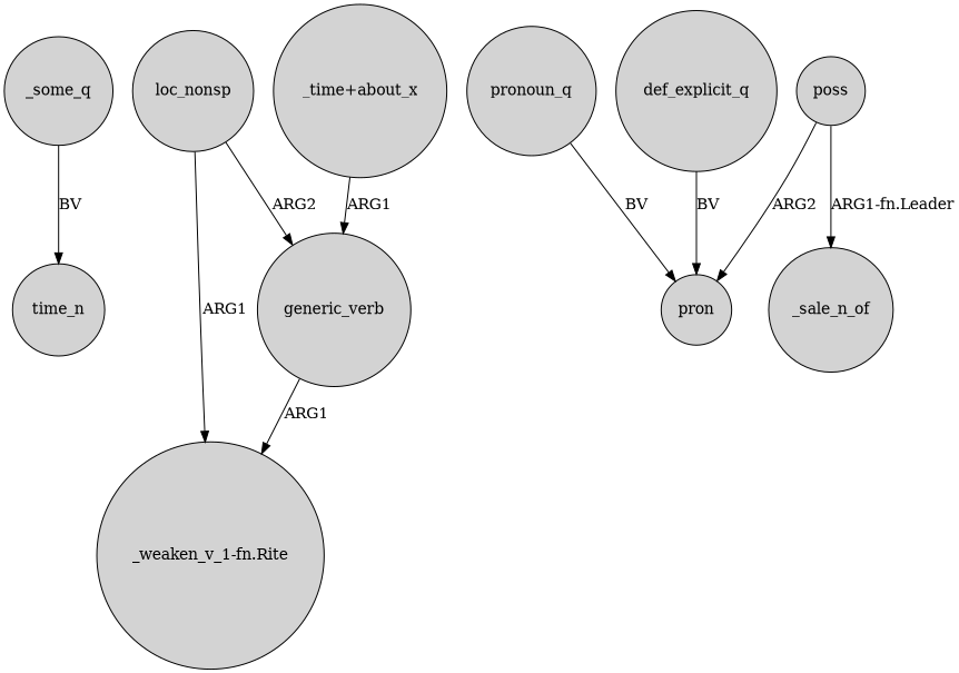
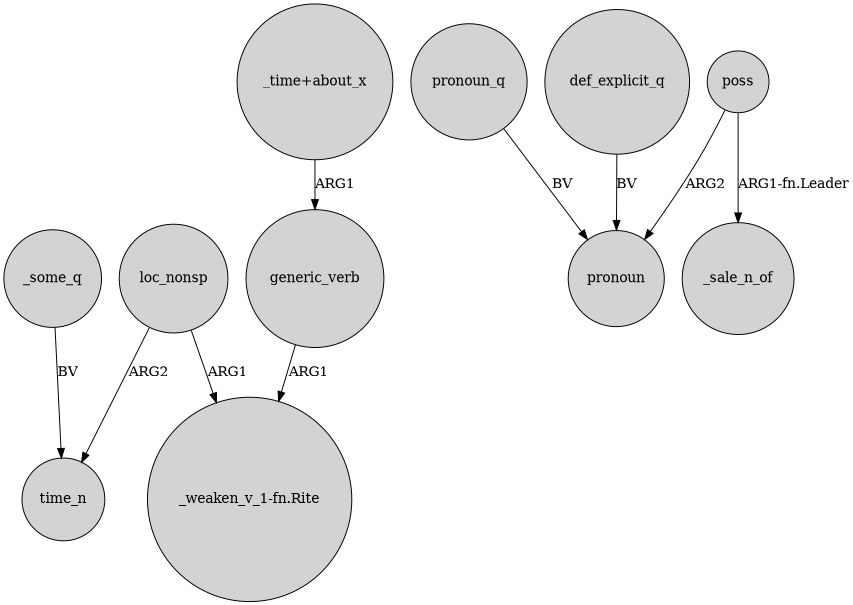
  digraph {
    node [shape=circle style=filled]
    _some_q
    time_n
    generic_verb
    "_weaken_v_1-fn.Rite"
    loc_nonsp
    pronoun_q
-   pron
+   pron [label=pronoun]
    n8 [label="_time+about_x"]
    poss
    _sale_n_of
    def_explicit_q
    _some_q -> time_n [label=BV]
    generic_verb -> "_weaken_v_1-fn.Rite" [label=ARG1]
-   loc_nonsp -> generic_verb [label=ARG2]
+   loc_nonsp -> time_n [label=ARG2]
    loc_nonsp -> "_weaken_v_1-fn.Rite" [label=ARG1]
    pronoun_q -> pron [label=BV]
    n8 -> generic_verb [label=ARG1]
    poss -> pron [label=ARG2]
    poss -> _sale_n_of [label="ARG1-fn.Leader"]
    def_explicit_q -> pron [label=BV]
  }
